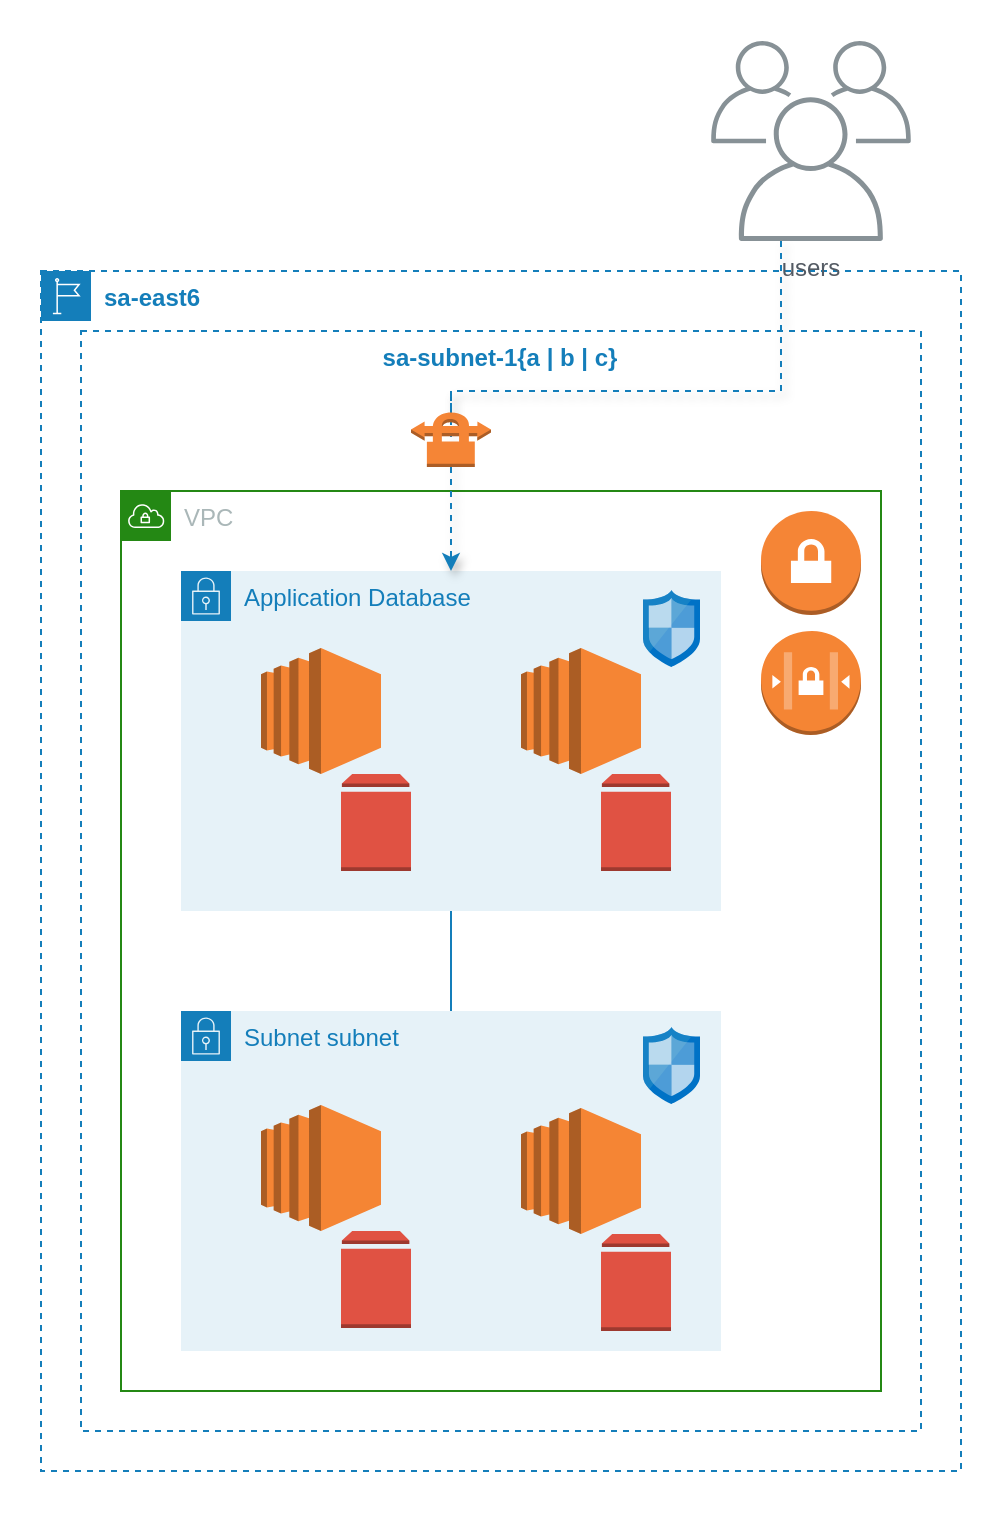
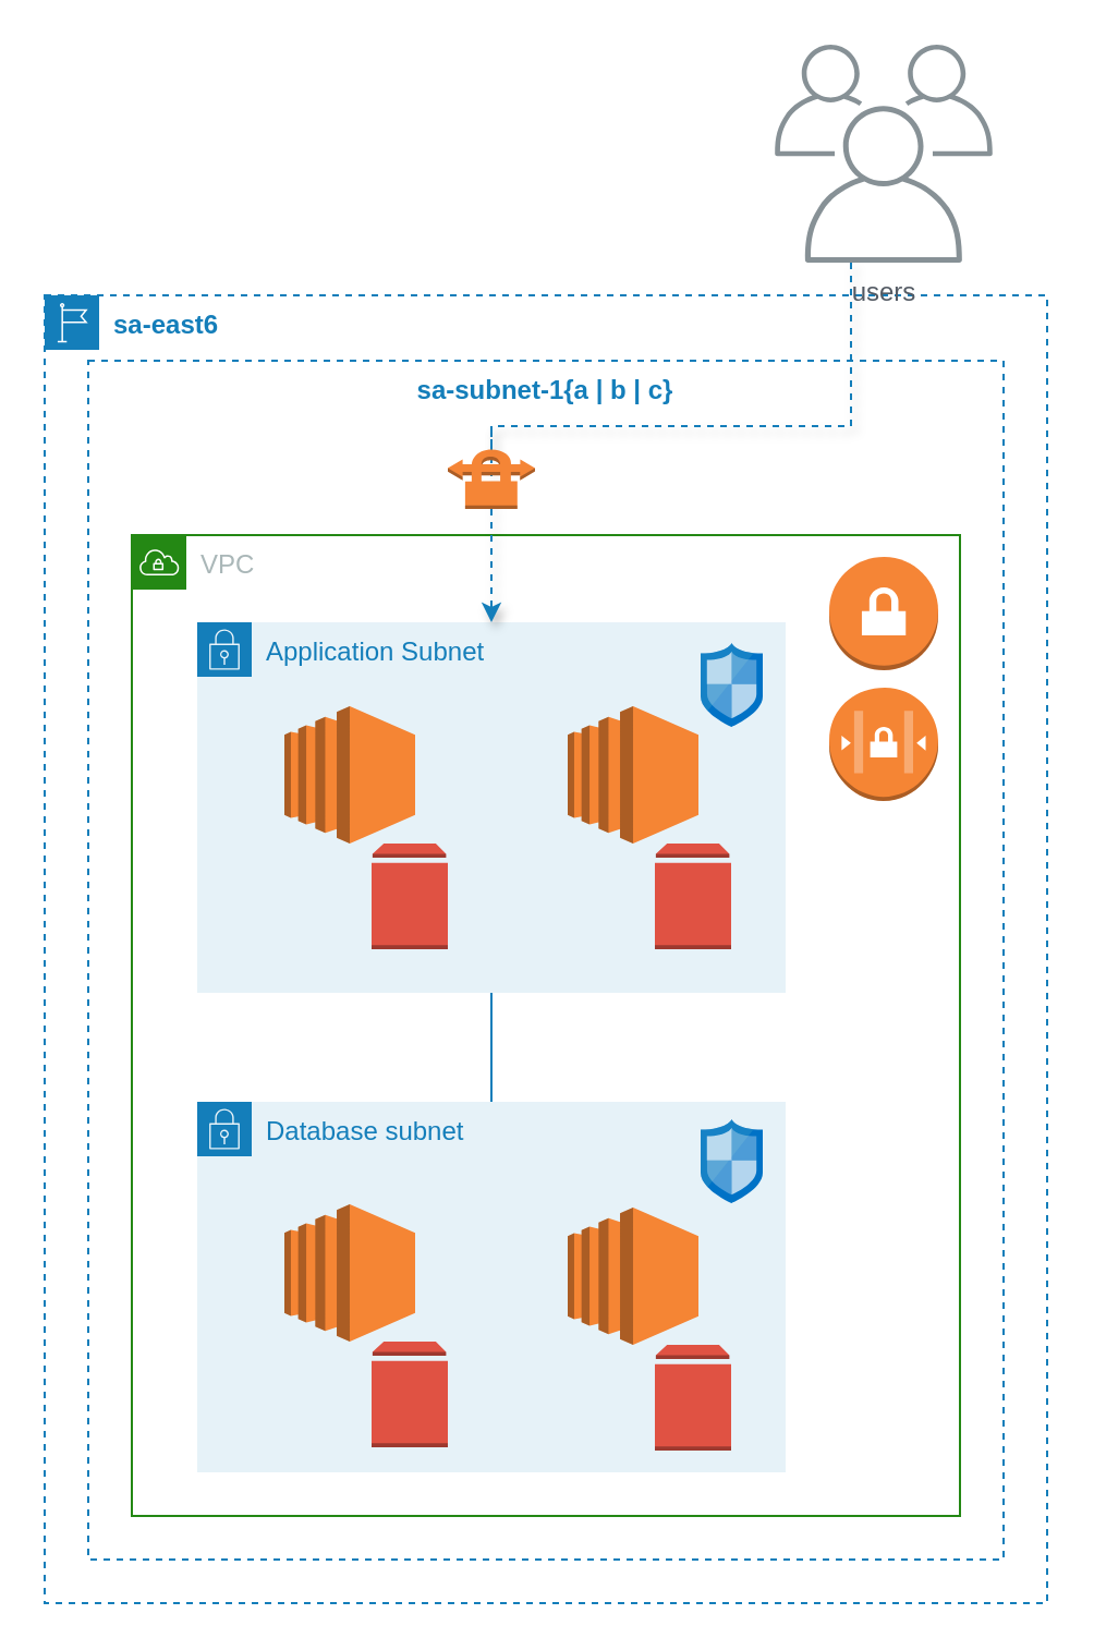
  <mxCell id="0" />
  <mxCell id="1" parent="0" />
  <mxCell id="2" value="&lt;b&gt;sa-east6&lt;/b&gt;" style="points=[[0,0],[0.25,0],[0.5,0],[0.75,0],[1,0],[1,0.25],[1,0.5],[1,0.75],[1,1],[0.75,1],[0.5,1],[0.25,1],[0,1],[0,0.75],[0,0.5],[0,0.25]];outlineConnect=0;gradientColor=none;html=1;whiteSpace=wrap;fontSize=12;fontStyle=0;shape=mxgraph.aws4.group;grIcon=mxgraph.aws4.group_region;strokeColor=#147EBA;fillColor=none;verticalAlign=top;align=left;spacingLeft=30;fontColor=#147EBA;dashed=1;" vertex="1" parent="1"><mxGeometry x="20" y="135" width="460" height="600" as="geometry" /></mxCell>
  <mxCell id="3" value="sa-subnet-1{a | b | c}" style="fillColor=none;strokeColor=#147EBA;dashed=1;verticalAlign=top;fontStyle=1;fontColor=#147EBA;" vertex="1" parent="1"><mxGeometry x="40" y="165" width="420" height="550" as="geometry" /></mxCell>
  <mxCell id="4" value="VPC" style="points=[[0,0],[0.25,0],[0.5,0],[0.75,0],[1,0],[1,0.25],[1,0.5],[1,0.75],[1,1],[0.75,1],[0.5,1],[0.25,1],[0,1],[0,0.75],[0,0.5],[0,0.25]];outlineConnect=0;gradientColor=none;html=1;whiteSpace=wrap;fontSize=12;fontStyle=0;shape=mxgraph.aws4.group;grIcon=mxgraph.aws4.group_vpc;strokeColor=#248814;fillColor=none;verticalAlign=top;align=left;spacingLeft=30;fontColor=#AAB7B8;dashed=0;" parent="1" vertex="1"><mxGeometry x="60" y="245" width="380" height="450" as="geometry" /></mxCell>
  <mxCell id="5" style="edgeStyle=orthogonalEdgeStyle;rounded=0;orthogonalLoop=1;jettySize=auto;html=1;entryX=0.5;entryY=0;entryDx=0;entryDy=0;strokeColor=#147EBA;endArrow=none;" parent="1" source="6" target="7" edge="1"><mxGeometry relative="1" as="geometry" /></mxCell>
- <mxCell id="6" value="Application Database" style="points=[[0,0],[0.25,0],[0.5,0],[0.75,0],[1,0],[1,0.25],[1,0.5],[1,0.75],[1,1],[0.75,1],[0.5,1],[0.25,1],[0,1],[0,0.75],[0,0.5],[0,0.25]];outlineConnect=0;html=1;whiteSpace=wrap;fontSize=12;fontStyle=0;shape=mxgraph.aws4.group;grIcon=mxgraph.aws4.group_security_group;grStroke=0;strokeColor=#147EBA;fillColor=#E6F2F8;verticalAlign=top;align=left;spacingLeft=30;fontColor=#147EBA;dashed=0;" parent="1" vertex="1"><mxGeometry x="90" y="285" width="270" height="170" as="geometry" /></mxCell>
- <mxCell id="7" value="Subnet subnet" style="points=[[0,0],[0.25,0],[0.5,0],[0.75,0],[1,0],[1,0.25],[1,0.5],[1,0.75],[1,1],[0.75,1],[0.5,1],[0.25,1],[0,1],[0,0.75],[0,0.5],[0,0.25]];outlineConnect=0;html=1;whiteSpace=wrap;fontSize=12;fontStyle=0;shape=mxgraph.aws4.group;grIcon=mxgraph.aws4.group_security_group;grStroke=0;strokeColor=#147EBA;fillColor=#E6F2F8;verticalAlign=top;align=left;spacingLeft=30;fontColor=#147EBA;dashed=0;" parent="1" vertex="1"><mxGeometry x="90" y="505" width="270" height="170" as="geometry" /></mxCell>
+ <mxCell id="6" value="Application Subnet" style="points=[[0,0],[0.25,0],[0.5,0],[0.75,0],[1,0],[1,0.25],[1,0.5],[1,0.75],[1,1],[0.75,1],[0.5,1],[0.25,1],[0,1],[0,0.75],[0,0.5],[0,0.25]];outlineConnect=0;html=1;whiteSpace=wrap;fontSize=12;fontStyle=0;shape=mxgraph.aws4.group;grIcon=mxgraph.aws4.group_security_group;grStroke=0;strokeColor=#147EBA;fillColor=#E6F2F8;verticalAlign=top;align=left;spacingLeft=30;fontColor=#147EBA;dashed=0;" parent="1" vertex="1"><mxGeometry x="90" y="285" width="270" height="170" as="geometry" /></mxCell>
+ <mxCell id="7" value="Database subnet" style="points=[[0,0],[0.25,0],[0.5,0],[0.75,0],[1,0],[1,0.25],[1,0.5],[1,0.75],[1,1],[0.75,1],[0.5,1],[0.25,1],[0,1],[0,0.75],[0,0.5],[0,0.25]];outlineConnect=0;html=1;whiteSpace=wrap;fontSize=12;fontStyle=0;shape=mxgraph.aws4.group;grIcon=mxgraph.aws4.group_security_group;grStroke=0;strokeColor=#147EBA;fillColor=#E6F2F8;verticalAlign=top;align=left;spacingLeft=30;fontColor=#147EBA;dashed=0;" parent="1" vertex="1"><mxGeometry x="90" y="505" width="270" height="170" as="geometry" /></mxCell>
  <mxCell id="8" value="" style="outlineConnect=0;dashed=0;verticalLabelPosition=bottom;verticalAlign=top;align=center;html=1;shape=mxgraph.aws3.ec2;fillColor=#F58534;gradientColor=none;" parent="1" vertex="1"><mxGeometry x="130" y="323.5" width="60" height="63" as="geometry" /></mxCell>
  <mxCell id="9" value="" style="outlineConnect=0;dashed=0;verticalLabelPosition=bottom;verticalAlign=top;align=center;html=1;shape=mxgraph.aws3.ec2;fillColor=#F58534;gradientColor=none;" parent="1" vertex="1"><mxGeometry x="260" y="323.5" width="60" height="63" as="geometry" /></mxCell>
  <mxCell id="10" value="" style="outlineConnect=0;dashed=0;verticalLabelPosition=bottom;verticalAlign=top;align=center;html=1;shape=mxgraph.aws3.ec2;fillColor=#F58534;gradientColor=none;" parent="1" vertex="1"><mxGeometry x="130" y="552" width="60" height="63" as="geometry" /></mxCell>
  <mxCell id="11" value="" style="outlineConnect=0;dashed=0;verticalLabelPosition=bottom;verticalAlign=top;align=center;html=1;shape=mxgraph.aws3.ec2;fillColor=#F58534;gradientColor=none;" parent="1" vertex="1"><mxGeometry x="260" y="553.5" width="60" height="63" as="geometry" /></mxCell>
  <mxCell id="12" value="" style="aspect=fixed;html=1;points=[];align=center;image;fontSize=12;image=img/lib/mscae/Network_Security_Groups_Classic.svg;" parent="1" vertex="1"><mxGeometry x="321.51" y="513.5" width="28.49" height="38.5" as="geometry" /></mxCell>
  <mxCell id="13" value="" style="aspect=fixed;html=1;points=[];align=center;image;fontSize=12;image=img/lib/mscae/Network_Security_Groups_Classic.svg;" parent="1" vertex="1"><mxGeometry x="321.51" y="295" width="28.49" height="38.5" as="geometry" /></mxCell>
  <mxCell id="14" value="" style="outlineConnect=0;dashed=0;verticalLabelPosition=bottom;verticalAlign=top;align=center;html=1;shape=mxgraph.aws3.volume;fillColor=#E05243;gradientColor=none;" vertex="1" parent="1"><mxGeometry x="170" y="386.5" width="35" height="48.5" as="geometry" /></mxCell>
  <mxCell id="15" style="edgeStyle=orthogonalEdgeStyle;rounded=0;orthogonalLoop=1;jettySize=auto;html=1;shadow=1;dashed=1;strokeColor=#147EBA;startArrow=none;" edge="1" parent="1" source="22" target="6"><mxGeometry relative="1" as="geometry"><Array as="points"><mxPoint x="225" y="195" /></Array></mxGeometry></mxCell>
  <mxCell id="16" value="users" style="outlineConnect=0;gradientColor=none;fontColor=#545B64;strokeColor=none;fillColor=#879196;dashed=0;verticalLabelPosition=bottom;verticalAlign=top;align=center;html=1;fontSize=12;fontStyle=0;aspect=fixed;shape=mxgraph.aws4.illustration_users;pointerEvents=1" vertex="1" parent="1"><mxGeometry x="355" y="20" width="100" height="100" as="geometry" /></mxCell>
  <mxCell id="17" value="" style="outlineConnect=0;dashed=0;verticalLabelPosition=bottom;verticalAlign=top;align=center;html=1;shape=mxgraph.aws3.volume;fillColor=#E05243;gradientColor=none;" vertex="1" parent="1"><mxGeometry x="170" y="615" width="35" height="48.5" as="geometry" /></mxCell>
  <mxCell id="18" value="" style="outlineConnect=0;dashed=0;verticalLabelPosition=bottom;verticalAlign=top;align=center;html=1;shape=mxgraph.aws3.volume;fillColor=#E05243;gradientColor=none;" vertex="1" parent="1"><mxGeometry x="300" y="616.5" width="35" height="48.5" as="geometry" /></mxCell>
  <mxCell id="19" value="" style="outlineConnect=0;dashed=0;verticalLabelPosition=bottom;verticalAlign=top;align=center;html=1;shape=mxgraph.aws3.volume;fillColor=#E05243;gradientColor=none;" vertex="1" parent="1"><mxGeometry x="300" y="386.5" width="35" height="48.5" as="geometry" /></mxCell>
  <mxCell id="20" value="" style="outlineConnect=0;dashed=0;verticalLabelPosition=bottom;verticalAlign=top;align=center;html=1;shape=mxgraph.aws3.vpn_gateway;fillColor=#F58536;gradientColor=none;" vertex="1" parent="1"><mxGeometry x="380" y="255" width="50" height="52" as="geometry" /></mxCell>
  <mxCell id="21" value="" style="outlineConnect=0;dashed=0;verticalLabelPosition=bottom;verticalAlign=top;align=center;html=1;shape=mxgraph.aws3.network_access_controllist;fillColor=#F58534;gradientColor=none;" vertex="1" parent="1"><mxGeometry x="380" y="315" width="50" height="52" as="geometry" /></mxCell>
  <mxCell id="22" value="" style="outlineConnect=0;dashed=0;verticalLabelPosition=bottom;verticalAlign=top;align=center;html=1;shape=mxgraph.aws3.vpn_connection;fillColor=#F58536;gradientColor=none;" vertex="1" parent="1"><mxGeometry x="205" y="205" width="40" height="28" as="geometry" /></mxCell>
  <mxCell id="23" value="" style="edgeStyle=orthogonalEdgeStyle;rounded=0;orthogonalLoop=1;jettySize=auto;html=1;shadow=1;dashed=1;strokeColor=#147EBA;endArrow=none;" edge="1" parent="1" source="16" target="22"><mxGeometry relative="1" as="geometry"><mxPoint x="390" y="105" as="sourcePoint" /><mxPoint x="225" y="285" as="targetPoint" /><Array as="points"><mxPoint x="390" y="195" /></Array></mxGeometry></mxCell>
